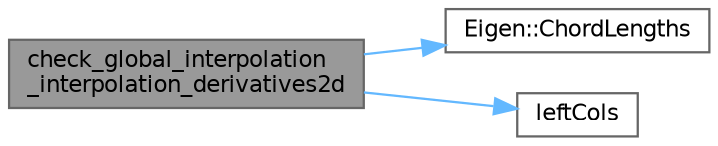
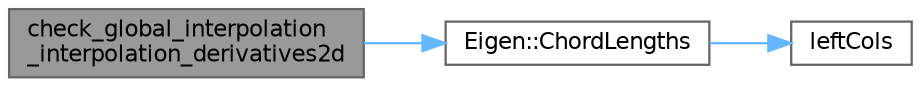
  digraph {
    rankdir=LR
    node [color=grey40 fillcolor=white fontname=Helvetica fontsize=10 shape=box style=filled]
    edge [color=steelblue1 fontname=Helvetica fontsize=10 labelfontname=Helvetica labelfontsize=10 style=solid]
    n1 [color=gray40 fillcolor=grey60 fontcolor=black height=0.2 label="check_global_interpolation\l_interpolation_derivatives2d" width=0.4]
    n2 [height=0.2 label="Eigen::ChordLengths" width=0.4]
    n3 [height=0.2 label=leftCols width=0.4]
    n1 -> n2
-   n1 -> n3
+   n2 -> n3
  }
